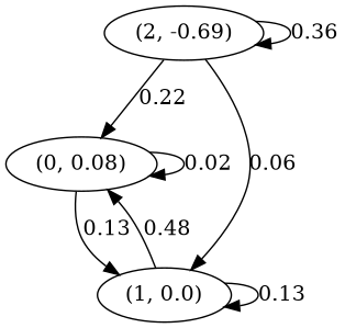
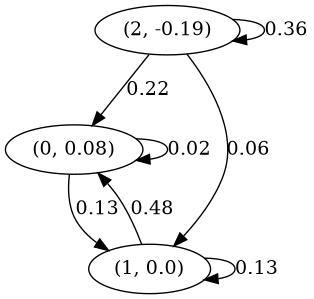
  digraph {
    n1 [label="(0, 0.08)"]
    n2 [label="(1, 0.0)"]
-   n3 [label="(2, -0.69)"]
+   n3 [label="(2, -0.19)"]
    n1 -> n1 [label=0.02]
    n1 -> n2 [label=0.13]
    n2 -> n1 [label=0.48]
    n2 -> n2 [label=0.13]
    n3 -> n1 [label=0.22]
    n3 -> n2 [label=0.06]
    n3 -> n3 [label=0.36]
  }
